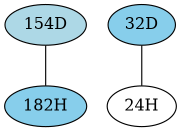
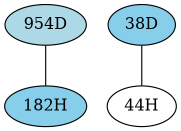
  graph {
    node [fillcolor=skyblue style="radial,filled"]
    edge [penwidth=1]
-   "154D" [fillcolor=lightblue]
+   "154D" [fillcolor=lightblue label="954D"]
    n2 [label="182H"]
-   "44H" [fillcolor=white label="24H"]
-   "38D" [label="32D"]
+   "44H" [fillcolor=white]
+   "38D"
    "154D" -- n2
    "38D" -- "44H"
  }
